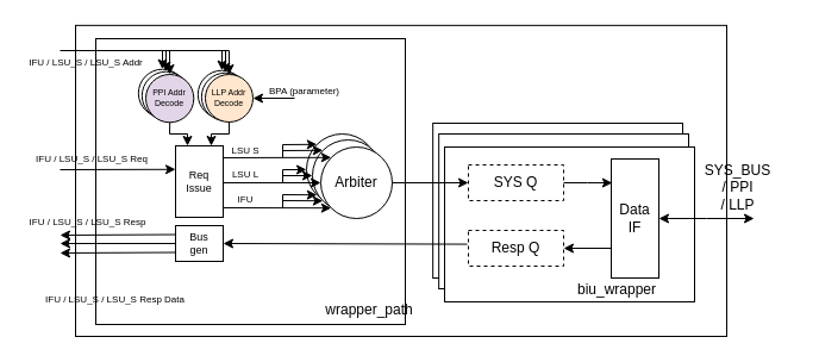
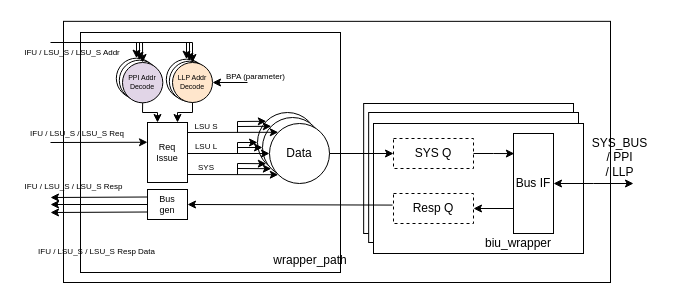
  <mxCell id="0" />
  <mxCell id="1" parent="0" />
  <mxCell id="2" value="" style="rounded=0;whiteSpace=wrap;html=1;fontSize=16;strokeWidth=1;" parent="1" vertex="1"><mxGeometry x="63" y="20.84" width="547" height="261.16" as="geometry" /></mxCell>
  <mxCell id="3" value="" style="rounded=0;whiteSpace=wrap;html=1;fontSize=16;strokeWidth=1;" parent="1" vertex="1"><mxGeometry x="80" y="32" width="260" height="240" as="geometry" /></mxCell>
  <mxCell id="4" value="" style="rounded=0;whiteSpace=wrap;html=1;fontSize=16;strokeWidth=1;" parent="1" vertex="1"><mxGeometry x="363.16" y="103" width="209.84" height="130" as="geometry" /></mxCell>
  <mxCell id="5" value="" style="rounded=0;whiteSpace=wrap;html=1;fontSize=16;strokeWidth=1;" parent="1" vertex="1"><mxGeometry x="368.16" y="112" width="209.84" height="130" as="geometry" /></mxCell>
  <mxCell id="6" value="" style="ellipse;whiteSpace=wrap;html=1;aspect=fixed;fontSize=7;" parent="1" vertex="1"><mxGeometry x="165.84" y="58.68" width="40.32" height="40.32" as="geometry" /></mxCell>
  <mxCell id="7" value="" style="ellipse;whiteSpace=wrap;html=1;aspect=fixed;fontSize=7;" parent="1" vertex="1"><mxGeometry x="168.84" y="60.68" width="40.32" height="40.32" as="geometry" /></mxCell>
  <mxCell id="8" value="" style="ellipse;whiteSpace=wrap;html=1;aspect=fixed;fontSize=7;" parent="1" vertex="1"><mxGeometry x="115.84" y="57.68" width="40.32" height="40.32" as="geometry" /></mxCell>
  <mxCell id="9" value="" style="ellipse;whiteSpace=wrap;html=1;aspect=fixed;fontSize=7;" parent="1" vertex="1"><mxGeometry x="118.84" y="59.68" width="40.32" height="40.32" as="geometry" /></mxCell>
  <mxCell id="10" value="LSU L" style="text;html=1;strokeColor=none;fillColor=none;align=center;verticalAlign=middle;whiteSpace=wrap;rounded=0;fontSize=8;" parent="1" vertex="1"><mxGeometry x="191" y="136" width="30" height="20" as="geometry" /></mxCell>
  <mxCell id="11" value="" style="ellipse;whiteSpace=wrap;html=1;aspect=fixed;" parent="1" vertex="1"><mxGeometry x="257" y="112" width="60" height="60" as="geometry" /></mxCell>
  <mxCell id="12" value="" style="ellipse;whiteSpace=wrap;html=1;aspect=fixed;" parent="1" vertex="1"><mxGeometry x="262" y="117" width="60" height="60" as="geometry" /></mxCell>
  <mxCell id="13" value="" style="ellipse;whiteSpace=wrap;html=1;aspect=fixed;" parent="1" vertex="1"><mxGeometry x="269" y="123" width="60" height="60" as="geometry" /></mxCell>
  <mxCell id="14" value="" style="rounded=0;whiteSpace=wrap;html=1;strokeWidth=1;" parent="1" vertex="1"><mxGeometry x="373" y="123" width="210" height="130" as="geometry" /></mxCell>
  <mxCell id="15" value="" style="rounded=0;whiteSpace=wrap;html=1;dashed=1;" parent="1" vertex="1"><mxGeometry x="393" y="193" width="80" height="30" as="geometry" /></mxCell>
  <mxCell id="16" value="" style="rounded=0;whiteSpace=wrap;html=1;" parent="1" vertex="1"><mxGeometry x="147" y="122" width="40" height="60" as="geometry" /></mxCell>
  <mxCell id="17" value="" style="rounded=0;whiteSpace=wrap;html=1;dashed=1;" parent="1" vertex="1"><mxGeometry x="393" y="138" width="80" height="30" as="geometry" /></mxCell>
  <mxCell id="18" value="Resp Q" style="text;html=1;strokeColor=none;fillColor=none;align=center;verticalAlign=middle;whiteSpace=wrap;rounded=0;dashed=1;" parent="1" vertex="1"><mxGeometry x="393" y="193" width="80" height="30" as="geometry" /></mxCell>
  <mxCell id="19" value="" style="rounded=0;whiteSpace=wrap;html=1;" parent="1" vertex="1"><mxGeometry x="513" y="133" width="40" height="100" as="geometry" /></mxCell>
- <mxCell id="20" value="Data IF" style="text;html=1;strokeColor=none;fillColor=none;align=center;verticalAlign=middle;whiteSpace=wrap;rounded=0;" parent="1" vertex="1"><mxGeometry x="513" y="163" width="40" height="40" as="geometry" /></mxCell>
+ <mxCell id="20" value="Bus IF" style="text;html=1;strokeColor=none;fillColor=none;align=center;verticalAlign=middle;whiteSpace=wrap;rounded=0;" parent="1" vertex="1"><mxGeometry x="513" y="163" width="40" height="40" as="geometry" /></mxCell>
  <mxCell id="21" value="biu_wrapper" style="text;html=1;strokeColor=none;fillColor=none;align=center;verticalAlign=middle;whiteSpace=wrap;rounded=0;" parent="1" vertex="1"><mxGeometry x="453" y="233" width="130" height="20" as="geometry" /></mxCell>
  <mxCell id="22" value="SYS Q" style="text;html=1;strokeColor=none;fillColor=none;align=center;verticalAlign=middle;whiteSpace=wrap;rounded=0;dashed=1;" parent="1" vertex="1"><mxGeometry x="393" y="138" width="80" height="30" as="geometry" /></mxCell>
  <mxCell id="23" value="" style="endArrow=classic;html=1;rounded=0;edgeStyle=orthogonalEdgeStyle;exitX=0;exitY=0.75;exitDx=0;exitDy=0;" parent="1" source="19" edge="1"><mxGeometry width="50" height="50" relative="1" as="geometry"><mxPoint x="343" y="273" as="sourcePoint" /><mxPoint x="473" y="208" as="targetPoint" /></mxGeometry></mxCell>
  <mxCell id="24" value="" style="endArrow=classic;html=1;rounded=0;edgeStyle=orthogonalEdgeStyle;exitX=1;exitY=0.5;exitDx=0;exitDy=0;entryX=0.021;entryY=0.201;entryDx=0;entryDy=0;entryPerimeter=0;" parent="1" source="22" target="19" edge="1"><mxGeometry width="50" height="50" relative="1" as="geometry"><mxPoint x="483" y="253" as="sourcePoint" /><mxPoint x="523" y="253" as="targetPoint" /><Array as="points" /></mxGeometry></mxCell>
  <mxCell id="25" value="" style="endArrow=classic;startArrow=classic;html=1;rounded=0;fontSize=16;edgeStyle=orthogonalEdgeStyle;exitX=1;exitY=0.5;exitDx=0;exitDy=0;" parent="1" source="20" edge="1"><mxGeometry width="50" height="50" relative="1" as="geometry"><mxPoint x="333" y="323" as="sourcePoint" /><mxPoint x="633" y="183" as="targetPoint" /></mxGeometry></mxCell>
  <mxCell id="26" value="SYS_BUS &lt;br&gt;/ PPI &lt;br&gt;/ LLP" style="text;html=1;strokeColor=none;fillColor=none;align=center;verticalAlign=middle;whiteSpace=wrap;rounded=0;" parent="1" vertex="1"><mxGeometry x="573" y="131" width="93" height="51" as="geometry" /></mxCell>
  <mxCell id="27" value="&lt;font style=&quot;font-size: 8px&quot;&gt;IFU / LSU_S / LSU_S Req&lt;/font&gt;" style="text;html=1;strokeColor=none;fillColor=none;align=center;verticalAlign=middle;whiteSpace=wrap;rounded=0;" parent="1" vertex="1"><mxGeometry x="27" y="124" width="100" height="15" as="geometry" /></mxCell>
- <mxCell id="28" value="Arbiter" style="text;html=1;strokeColor=none;fillColor=none;align=center;verticalAlign=middle;whiteSpace=wrap;rounded=0;" parent="1" vertex="1"><mxGeometry x="279" y="138" width="40" height="30" as="geometry" /></mxCell>
+ <mxCell id="28" value="Data" style="text;html=1;strokeColor=none;fillColor=none;align=center;verticalAlign=middle;whiteSpace=wrap;rounded=0;" parent="1" vertex="1"><mxGeometry x="279" y="138" width="40" height="30" as="geometry" /></mxCell>
  <mxCell id="29" value="" style="endArrow=classic;html=1;rounded=0;edgeStyle=orthogonalEdgeStyle;entryX=0;entryY=0;entryDx=0;entryDy=0;" parent="1" target="13" edge="1"><mxGeometry width="50" height="50" relative="1" as="geometry"><mxPoint x="187" y="132" as="sourcePoint" /><mxPoint x="237.84" y="117.01" as="targetPoint" /><Array as="points"><mxPoint x="187" y="132" /><mxPoint x="266" y="132" /></Array></mxGeometry></mxCell>
  <mxCell id="30" value="LSU S" style="text;html=1;strokeColor=none;fillColor=none;align=center;verticalAlign=middle;whiteSpace=wrap;rounded=0;fontSize=8;" parent="1" vertex="1"><mxGeometry x="191" y="116" width="30" height="20" as="geometry" /></mxCell>
- <mxCell id="31" value="IFU" style="text;html=1;strokeColor=none;fillColor=none;align=center;verticalAlign=middle;whiteSpace=wrap;rounded=0;fontSize=8;" parent="1" vertex="1"><mxGeometry x="191" y="157" width="30" height="20" as="geometry" /></mxCell>
+ <mxCell id="31" value="SYS" style="text;html=1;strokeColor=none;fillColor=none;align=center;verticalAlign=middle;whiteSpace=wrap;rounded=0;fontSize=8;" parent="1" vertex="1"><mxGeometry x="191" y="157" width="30" height="20" as="geometry" /></mxCell>
  <mxCell id="32" value="" style="endArrow=classic;html=1;rounded=0;edgeStyle=orthogonalEdgeStyle;entryX=0;entryY=0.5;entryDx=0;entryDy=0;" parent="1" target="13" edge="1"><mxGeometry width="50" height="50" relative="1" as="geometry"><mxPoint x="187" y="153" as="sourcePoint" /><mxPoint x="274.322" y="139.322" as="targetPoint" /><Array as="points"><mxPoint x="187" y="153" /></Array></mxGeometry></mxCell>
  <mxCell id="33" value="" style="endArrow=classic;html=1;rounded=0;edgeStyle=orthogonalEdgeStyle;entryX=0;entryY=1;entryDx=0;entryDy=0;" parent="1" target="13" edge="1"><mxGeometry width="50" height="50" relative="1" as="geometry"><mxPoint x="187" y="174" as="sourcePoint" /><mxPoint x="262" y="162" as="targetPoint" /><Array as="points"><mxPoint x="187" y="174" /><mxPoint x="222" y="174" /></Array></mxGeometry></mxCell>
  <mxCell id="34" value="" style="endArrow=classic;html=1;rounded=0;fontSize=8;exitX=1;exitY=0.5;exitDx=0;exitDy=0;entryX=0;entryY=0.5;entryDx=0;entryDy=0;" parent="1" source="13" target="22" edge="1"><mxGeometry width="50" height="50" relative="1" as="geometry"><mxPoint x="353.32" y="47" as="sourcePoint" /><mxPoint x="367" y="153" as="targetPoint" /></mxGeometry></mxCell>
  <mxCell id="35" value="" style="endArrow=classic;html=1;rounded=0;fontSize=8;entryX=0;entryY=0.5;entryDx=0;entryDy=0;" parent="1" target="12" edge="1"><mxGeometry width="50" height="50" relative="1" as="geometry"><mxPoint x="237" y="153" as="sourcePoint" /><mxPoint x="262" y="148" as="targetPoint" /><Array as="points"><mxPoint x="237" y="147" /></Array></mxGeometry></mxCell>
  <mxCell id="36" value="" style="endArrow=classic;html=1;rounded=0;fontSize=8;entryX=0;entryY=0.5;entryDx=0;entryDy=0;" parent="1" target="11" edge="1"><mxGeometry width="50" height="50" relative="1" as="geometry"><mxPoint x="237" y="149.5" as="sourcePoint" /><mxPoint x="262" y="144.5" as="targetPoint" /><Array as="points"><mxPoint x="237" y="142" /></Array></mxGeometry></mxCell>
  <mxCell id="37" value="" style="endArrow=classic;html=1;rounded=0;fontSize=8;entryX=0;entryY=1;entryDx=0;entryDy=0;" parent="1" target="12" edge="1"><mxGeometry width="50" height="50" relative="1" as="geometry"><mxPoint x="237" y="174" as="sourcePoint" /><mxPoint x="262" y="168" as="targetPoint" /><Array as="points"><mxPoint x="237" y="168" /></Array></mxGeometry></mxCell>
  <mxCell id="38" value="" style="endArrow=classic;html=1;rounded=0;fontSize=8;entryX=0;entryY=1;entryDx=0;entryDy=0;" parent="1" target="11" edge="1"><mxGeometry width="50" height="50" relative="1" as="geometry"><mxPoint x="237" y="170.5" as="sourcePoint" /><mxPoint x="257" y="163" as="targetPoint" /><Array as="points"><mxPoint x="237" y="163" /></Array></mxGeometry></mxCell>
  <mxCell id="39" value="" style="endArrow=classic;html=1;rounded=0;fontSize=8;entryX=0;entryY=0;entryDx=0;entryDy=0;" parent="1" target="12" edge="1"><mxGeometry width="50" height="50" relative="1" as="geometry"><mxPoint x="237" y="132" as="sourcePoint" /><mxPoint x="269" y="125.5" as="targetPoint" /><Array as="points"><mxPoint x="237" y="126" /></Array></mxGeometry></mxCell>
  <mxCell id="40" value="" style="endArrow=classic;html=1;rounded=0;fontSize=8;entryX=0;entryY=0;entryDx=0;entryDy=0;" parent="1" target="11" edge="1"><mxGeometry width="50" height="50" relative="1" as="geometry"><mxPoint x="237" y="128" as="sourcePoint" /><mxPoint x="264" y="120.5" as="targetPoint" /><Array as="points"><mxPoint x="237" y="121" /></Array></mxGeometry></mxCell>
  <mxCell id="41" value="PPI Addr&lt;br style=&quot;font-size: 7px&quot;&gt;Decode" style="ellipse;whiteSpace=wrap;html=1;aspect=fixed;fontSize=7;fillColor=#e1d5e7;" parent="1" vertex="1"><mxGeometry x="122" y="62" width="40.32" height="40.32" as="geometry" /></mxCell>
  <mxCell id="42" value="LLP Addr&lt;br style=&quot;font-size: 7px&quot;&gt;Decode" style="ellipse;whiteSpace=wrap;html=1;aspect=fixed;fontSize=7;fillColor=#ffe6cc;" parent="1" vertex="1"><mxGeometry x="172" y="62" width="40" height="40" as="geometry" /></mxCell>
  <mxCell id="43" value="Req&lt;br style=&quot;font-size: 9px;&quot;&gt;Issue" style="text;html=1;strokeColor=none;fillColor=none;align=center;verticalAlign=middle;whiteSpace=wrap;rounded=0;fontSize=9;" parent="1" vertex="1"><mxGeometry x="152" y="137" width="30" height="30" as="geometry" /></mxCell>
  <mxCell id="44" value="" style="endArrow=classic;html=1;rounded=0;fontSize=7;exitX=0.5;exitY=1;exitDx=0;exitDy=0;entryX=0.25;entryY=0;entryDx=0;entryDy=0;" parent="1" source="41" target="16" edge="1"><mxGeometry width="50" height="50" relative="1" as="geometry"><mxPoint x="167" y="152" as="sourcePoint" /><mxPoint x="217" y="102" as="targetPoint" /><Array as="points"><mxPoint x="142" y="112" /><mxPoint x="157" y="112" /></Array></mxGeometry></mxCell>
  <mxCell id="45" value="" style="endArrow=classic;html=1;rounded=0;fontSize=7;exitX=0.5;exitY=1;exitDx=0;exitDy=0;entryX=0.75;entryY=0;entryDx=0;entryDy=0;" parent="1" source="42" target="16" edge="1"><mxGeometry width="50" height="50" relative="1" as="geometry"><mxPoint x="152.16" y="112.32" as="sourcePoint" /><mxPoint x="167" y="132" as="targetPoint" /><Array as="points"><mxPoint x="192" y="112" /><mxPoint x="177" y="112" /></Array></mxGeometry></mxCell>
  <mxCell id="46" value="" style="endArrow=classic;html=1;rounded=0;fontSize=8;" parent="1" edge="1"><mxGeometry width="50" height="50" relative="1" as="geometry"><mxPoint x="50" y="142" as="sourcePoint" /><mxPoint x="147" y="141.77" as="targetPoint" /></mxGeometry></mxCell>
  <mxCell id="47" value="" style="endArrow=classic;html=1;rounded=0;fontSize=8;entryX=0.5;entryY=0;entryDx=0;entryDy=0;" parent="1" target="41" edge="1"><mxGeometry width="50" height="50" relative="1" as="geometry"><mxPoint x="67" y="42" as="sourcePoint" /><mxPoint x="118.84" y="46.85" as="targetPoint" /><Array as="points"><mxPoint x="142" y="42" /></Array></mxGeometry></mxCell>
  <mxCell id="48" value="" style="endArrow=classic;html=1;rounded=0;fontSize=8;entryX=0.5;entryY=0;entryDx=0;entryDy=0;" parent="1" target="42" edge="1"><mxGeometry width="50" height="50" relative="1" as="geometry"><mxPoint x="67" y="42" as="sourcePoint" /><mxPoint x="152.16" y="72" as="targetPoint" /><Array as="points"><mxPoint x="192" y="42" /></Array></mxGeometry></mxCell>
  <mxCell id="49" value="wrapper_path" style="text;html=1;strokeColor=none;fillColor=none;align=center;verticalAlign=middle;whiteSpace=wrap;rounded=0;" parent="1" vertex="1"><mxGeometry x="280" y="242" width="60" height="35" as="geometry" /></mxCell>
  <mxCell id="50" value="&lt;font style=&quot;font-size: 8px&quot;&gt;IFU / LSU_S / LSU_S Addr&lt;/font&gt;" style="text;html=1;strokeColor=none;fillColor=none;align=center;verticalAlign=middle;whiteSpace=wrap;rounded=0;" parent="1" vertex="1"><mxGeometry x="22" y="43.68" width="100" height="15" as="geometry" /></mxCell>
  <mxCell id="51" value="" style="endArrow=classic;html=1;rounded=0;fontSize=8;entryX=1;entryY=0.5;entryDx=0;entryDy=0;" parent="1" target="42" edge="1"><mxGeometry width="50" height="50" relative="1" as="geometry"><mxPoint x="247" y="82" as="sourcePoint" /><mxPoint x="235.84" y="78.73" as="targetPoint" /></mxGeometry></mxCell>
  <mxCell id="52" value="&lt;font style=&quot;font-size: 8px;&quot;&gt;BPA (parameter)&lt;/font&gt;" style="text;html=1;strokeColor=none;fillColor=none;align=center;verticalAlign=middle;whiteSpace=wrap;rounded=0;fontSize=8;" parent="1" vertex="1"><mxGeometry x="221" y="69.59" width="68.5" height="12.5" as="geometry" /></mxCell>
  <mxCell id="53" value="" style="rounded=0;whiteSpace=wrap;html=1;" parent="1" vertex="1"><mxGeometry x="147" y="189" width="40" height="30" as="geometry" /></mxCell>
  <mxCell id="54" value="Bus&lt;br style=&quot;font-size: 9px&quot;&gt;gen" style="text;html=1;strokeColor=none;fillColor=none;align=center;verticalAlign=middle;whiteSpace=wrap;rounded=0;fontSize=9;" parent="1" vertex="1"><mxGeometry x="152" y="189" width="30" height="30" as="geometry" /></mxCell>
  <mxCell id="55" value="" style="endArrow=classic;html=1;rounded=0;fontSize=8;exitX=0;exitY=0.25;exitDx=0;exitDy=0;" parent="1" source="53" edge="1"><mxGeometry width="50" height="50" relative="1" as="geometry"><mxPoint x="57" y="219.23" as="sourcePoint" /><mxPoint x="50" y="197" as="targetPoint" /></mxGeometry></mxCell>
  <mxCell id="56" value="" style="endArrow=classic;html=1;rounded=0;fontSize=8;exitX=0;exitY=0.75;exitDx=0;exitDy=0;" parent="1" source="53" edge="1"><mxGeometry width="50" height="50" relative="1" as="geometry"><mxPoint x="147" y="247.87" as="sourcePoint" /><mxPoint x="50" y="212" as="targetPoint" /></mxGeometry></mxCell>
  <mxCell id="57" value="" style="endArrow=classic;html=1;rounded=0;fontSize=8;exitX=0;exitY=0.5;exitDx=0;exitDy=0;" parent="1" source="53" edge="1"><mxGeometry width="50" height="50" relative="1" as="geometry"><mxPoint x="147" y="229" as="sourcePoint" /><mxPoint x="50" y="204" as="targetPoint" /></mxGeometry></mxCell>
  <mxCell id="58" value="&lt;font style=&quot;font-size: 8px&quot;&gt;IFU / LSU_S / LSU_S Resp Data&lt;/font&gt;" style="text;html=1;strokeColor=none;fillColor=none;align=center;verticalAlign=middle;whiteSpace=wrap;rounded=0;" parent="1" vertex="1"><mxGeometry x="31.48" y="242" width="130.84" height="15" as="geometry" /></mxCell>
  <mxCell id="59" value="" style="endArrow=classic;html=1;rounded=0;fontSize=8;entryX=0.5;entryY=0;entryDx=0;entryDy=0;" parent="1" target="7" edge="1"><mxGeometry width="50" height="50" relative="1" as="geometry"><mxPoint x="67" y="42" as="sourcePoint" /><mxPoint x="202" y="72" as="targetPoint" /><Array as="points"><mxPoint x="189" y="42" /></Array></mxGeometry></mxCell>
  <mxCell id="60" value="" style="endArrow=classic;html=1;rounded=0;fontSize=8;entryX=0.5;entryY=0;entryDx=0;entryDy=0;" parent="1" target="6" edge="1"><mxGeometry width="50" height="50" relative="1" as="geometry"><mxPoint x="67" y="42" as="sourcePoint" /><mxPoint x="199" y="70.68" as="targetPoint" /><Array as="points"><mxPoint x="186" y="42" /></Array></mxGeometry></mxCell>
  <mxCell id="61" value="" style="endArrow=classic;html=1;rounded=0;fontSize=8;entryX=0.5;entryY=0;entryDx=0;entryDy=0;" parent="1" target="9" edge="1"><mxGeometry width="50" height="50" relative="1" as="geometry"><mxPoint x="67" y="42" as="sourcePoint" /><mxPoint x="152.16" y="72" as="targetPoint" /><Array as="points"><mxPoint x="139" y="42" /></Array></mxGeometry></mxCell>
  <mxCell id="62" value="" style="endArrow=classic;html=1;rounded=0;fontSize=8;entryX=0.5;entryY=0;entryDx=0;entryDy=0;" parent="1" target="8" edge="1"><mxGeometry width="50" height="50" relative="1" as="geometry"><mxPoint x="50" y="42" as="sourcePoint" /><mxPoint x="149" y="69.68" as="targetPoint" /><Array as="points"><mxPoint x="136" y="42" /></Array></mxGeometry></mxCell>
  <mxCell id="63" value="" style="endArrow=classic;html=1;rounded=0;fontSize=8;entryX=1;entryY=0.5;entryDx=0;entryDy=0;exitX=-0.012;exitY=0.386;exitDx=0;exitDy=0;exitPerimeter=0;" parent="1" source="18" target="53" edge="1"><mxGeometry width="50" height="50" relative="1" as="geometry"><mxPoint x="377" y="204" as="sourcePoint" /><mxPoint x="70" y="229.5" as="targetPoint" /></mxGeometry></mxCell>
  <mxCell id="64" value="&lt;font style=&quot;font-size: 8px&quot;&gt;IFU / LSU_S / LSU_S Resp&lt;/font&gt;" style="text;html=1;strokeColor=none;fillColor=none;align=center;verticalAlign=middle;whiteSpace=wrap;rounded=0;" parent="1" vertex="1"><mxGeometry x="20" y="177" width="107" height="15" as="geometry" /></mxCell>
